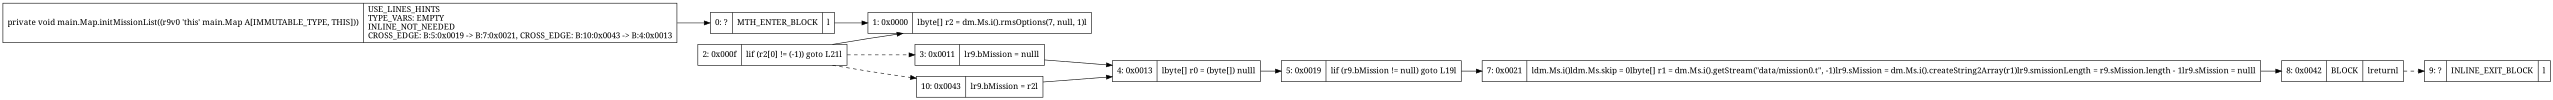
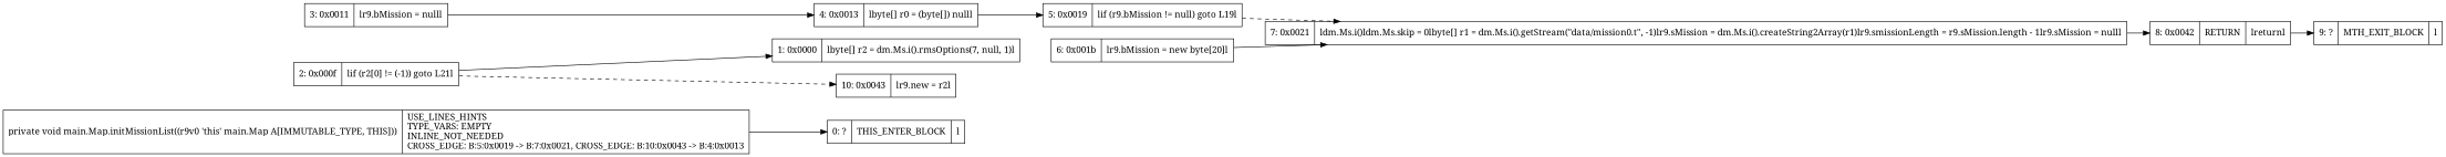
  digraph {
    fontname="Noto Serif"
    rankdir=LR
    node [fontname="Noto Serif" shape=record]
    edge [fontname="Noto Serif"]
-   n1 [label="{0\:\ ?|MTH_ENTER_BLOCK\l|l}"]
+   n1 [label="{0\:\ ?|THIS_ENTER_BLOCK\l|l}"]
    n2 [label="{1\:\ 0x0000|lbyte[] r2 = dm.Ms.i().rmsOptions(7, null, 1)l}"]
    n3 [label="{2\:\ 0x000f|lif (r2[0] != (\-1)) goto L21l}"]
    n4 [label="{3\:\ 0x0011|lr9.bMission = nulll}"]
-   n5 [label="{10\:\ 0x0043|lr9.bMission = r2l}"]
+   n5 [label="{10\:\ 0x0043|lr9.new = r2l}"]
    n6 [label="{4\:\ 0x0013|lbyte[] r0 = (byte[]) nulll}"]
    n7 [label="{5\:\ 0x0019|lif (r9.bMission != null) goto L19l}"]
    n8 [label="{7\:\ 0x0021|ldm.Ms.i()ldm.Ms.skip = 0lbyte[] r1 = dm.Ms.i().getStream(\"data\/mission0.t\", \-1)lr9.sMission = dm.Ms.i().createString2Array(r1)lr9.smissionLength = r9.sMission.length \- 1lr9.sMission = nulll}"]
-   n10 [label="{8\:\ 0x0042|BLOCK\l|lreturnl}"]
-   n11 [label="{9\:\ ?|INLINE_EXIT_BLOCK\l|l}"]
+   n9 [label="{6\:\ 0x001b|lr9.bMission = new byte[20]l}"]
+   n10 [label="{8\:\ 0x0042|RETURN\l|lreturnl}"]
+   n11 [label="{9\:\ ?|MTH_EXIT_BLOCK\l|l}"]
    n12 [label="{private void main.Map.initMissionList((r9v0 'this' main.Map A[IMMUTABLE_TYPE, THIS]))  | USE_LINES_HINTS\lTYPE_VARS: EMPTY\lINLINE_NOT_NEEDED\lCROSS_EDGE: B:5:0x0019 \-\> B:7:0x0021, CROSS_EDGE: B:10:0x0043 \-\> B:4:0x0013\l}"]
-   n1 -> n2
    n3 -> n2
-   n3 -> n4 [style=dashed]
    n3 -> n5 [style=dashed]
    n4 -> n6
-   n5 -> n6
    n6 -> n7
-   n7 -> n8
+   n7 -> n8 [style=dashed]
    n8 -> n10
-   n10 -> n11 [style=dashed]
+   n9 -> n8
+   n10 -> n11
    n12 -> n1
  }
